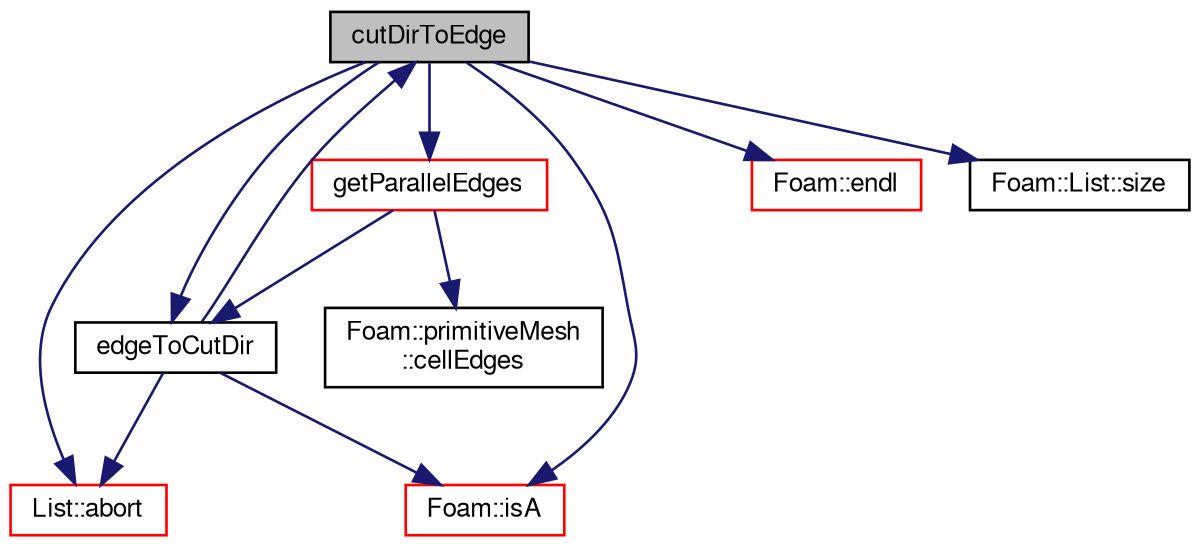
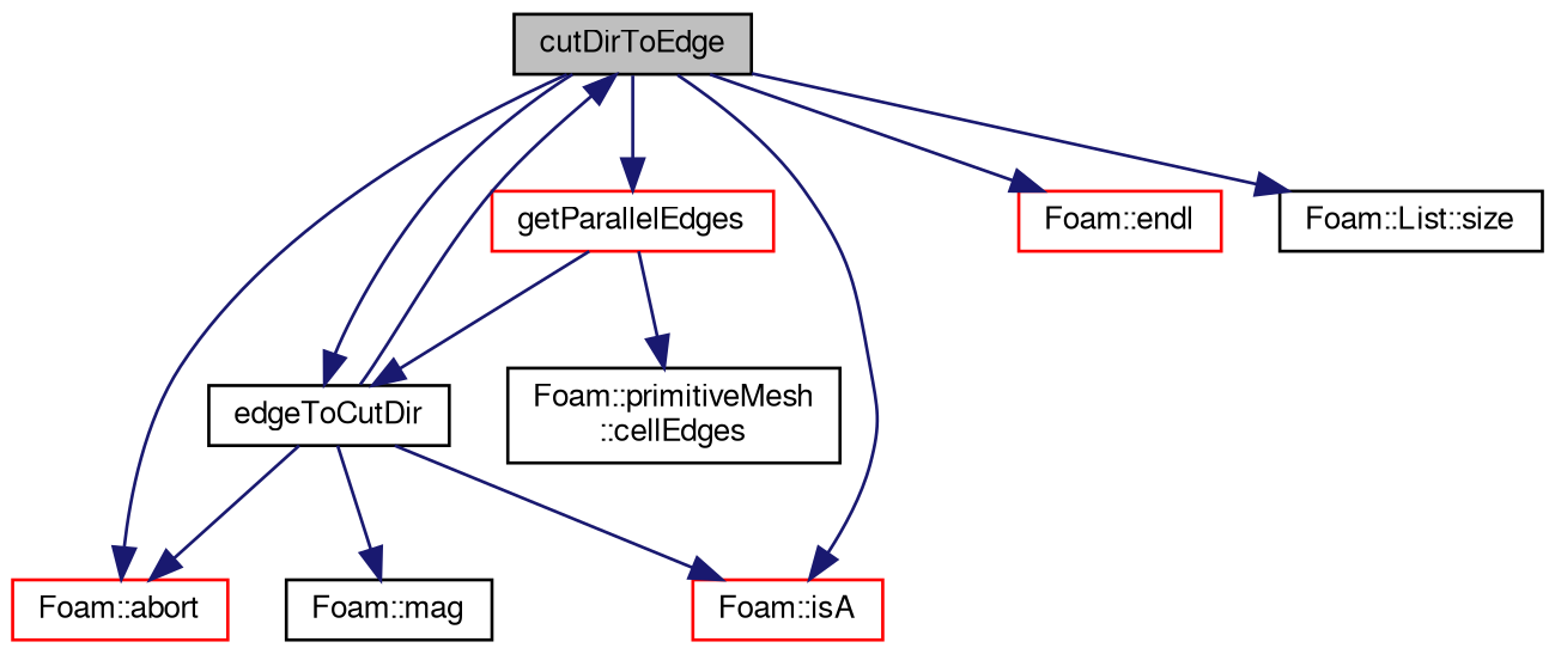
  digraph {
    rankdir=TB
    node [color=black fontname=FreeSans fontsize=10 shape=record]
    edge [color=midnightblue fontname=FreeSans fontsize=10 labelfontname=FreeSans labelfontsize=10 style=solid]
    n1 [fillcolor=grey75 fontcolor=black height=0.2 label=cutDirToEdge style=filled width=0.4]
-   n2 [color=red height=0.2 label="List::abort" width=0.4]
+   n2 [color=red height=0.2 label="Foam::abort" width=0.4]
    n3 [height=0.2 label=edgeToCutDir width=0.4]
    n4 [color=red height=0.2 label="Foam::isA" width=0.4]
    n5 [color=red height=0.2 label="Foam::endl" width=0.4]
    n6 [color=red height=0.2 label=getParallelEdges width=0.4]
    n7 [height=0.2 label="Foam::List::size" width=0.4]
    n8 [height=0.2 label="Foam::primitiveMesh\l::cellEdges" width=0.4]
+   n9 [height=0.2 label="Foam::mag" width=0.4]
    n1 -> n2
    n1 -> n3
    n1 -> n4
    n1 -> n5
    n1 -> n6
    n1 -> n7
    n3 -> n1
    n3 -> n2
    n3 -> n4
+   n3 -> n9
    n6 -> n3
    n6 -> n8
  }
